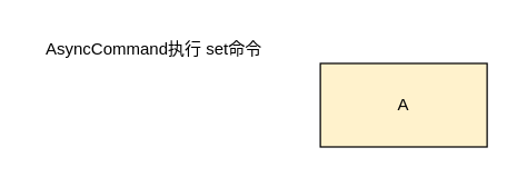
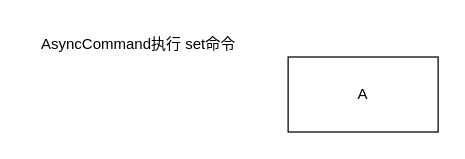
  <mxCell id="0" />
  <mxCell id="1" parent="0" />
- <mxCell id="2" value="A" style="rounded=0;whiteSpace=wrap;html=1;fillColor=#fff2cc;" vertex="1" parent="1"><mxGeometry x="230" y="45" width="120" height="60" as="geometry" /></mxCell>
+ <mxCell id="2" value="A" style="rounded=0;whiteSpace=wrap;html=1;" vertex="1" parent="1"><mxGeometry x="230" y="45" width="120" height="60" as="geometry" /></mxCell>
  <mxCell id="3" value="AsyncCommand执行 set命令" style="text;html=1;align=center;verticalAlign=middle;resizable=0;points=[];autosize=1;strokeColor=none;fillColor=none;" vertex="1" parent="1"><mxGeometry x="20" y="20" width="180" height="30" as="geometry" /></mxCell>
